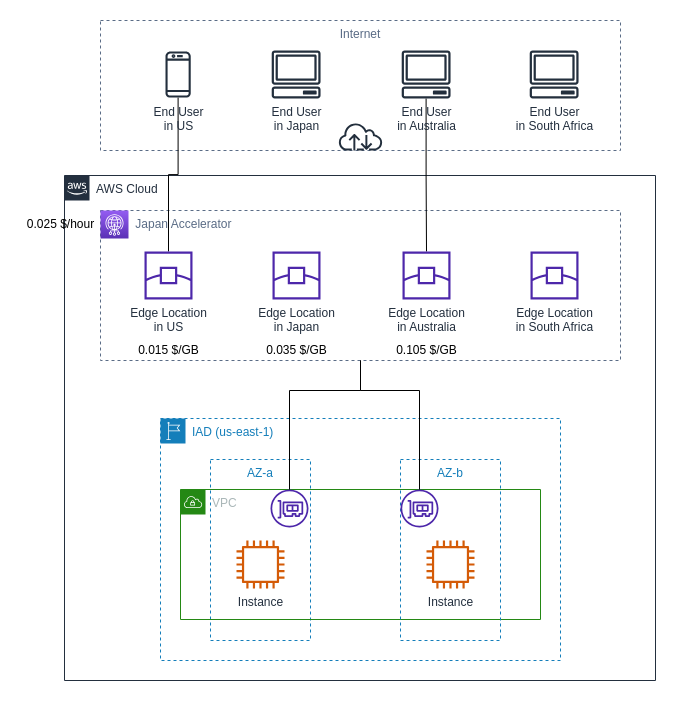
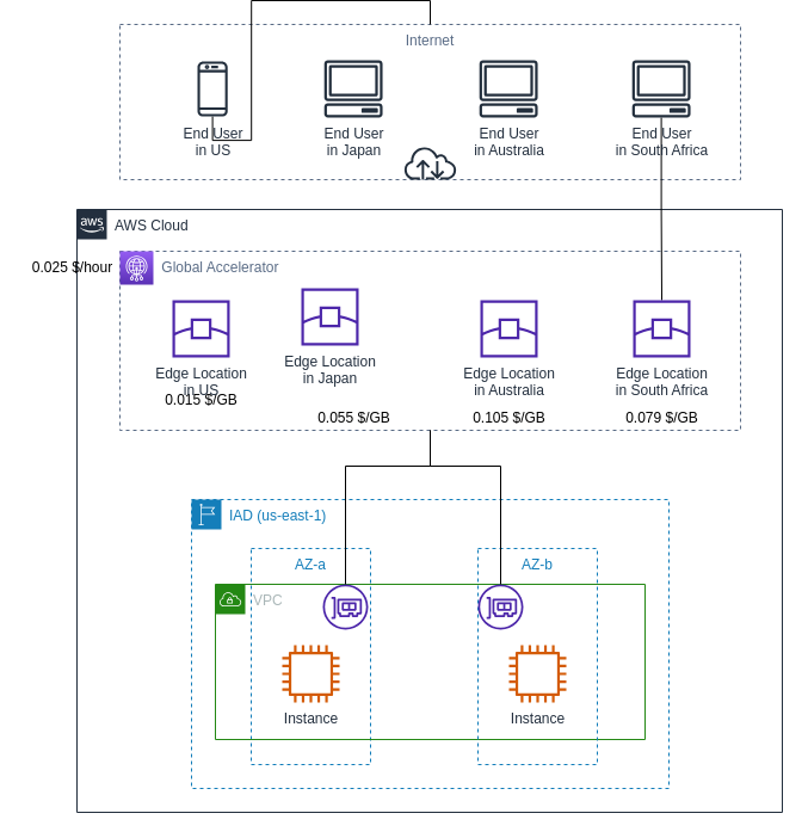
  <mxCell id="0" />
  <mxCell id="1" parent="0" />
  <mxCell id="2" value="AWS Cloud" style="points=[[0,0],[0.25,0],[0.5,0],[0.75,0],[1,0],[1,0.25],[1,0.5],[1,0.75],[1,1],[0.75,1],[0.5,1],[0.25,1],[0,1],[0,0.75],[0,0.5],[0,0.25]];outlineConnect=0;gradientColor=none;html=1;whiteSpace=wrap;fontSize=12;fontStyle=0;container=1;pointerEvents=0;collapsible=0;recursiveResize=0;shape=mxgraph.aws4.group;grIcon=mxgraph.aws4.group_aws_cloud_alt;strokeColor=#232F3E;fillColor=none;verticalAlign=top;align=left;spacingLeft=30;fontColor=#232F3E;dashed=0;" vertex="1" parent="1"><mxGeometry x="64" y="175" width="591" height="505" as="geometry" /></mxCell>
- <mxCell id="3" value="0.015 $/GB" style="text;html=1;align=center;verticalAlign=middle;resizable=0;points=[];autosize=1;strokeColor=none;fillColor=none;" vertex="1" parent="2"><mxGeometry x="63.62" y="165" width="80" height="20" as="geometry" /></mxCell>
- <mxCell id="4" value="          Japan Accelerator" style="fillColor=none;strokeColor=#5A6C86;dashed=1;verticalAlign=top;fontStyle=0;fontColor=#5A6C86;align=left;" vertex="1" parent="1"><mxGeometry x="100" y="210" width="520" height="150" as="geometry" /></mxCell>
+ <mxCell id="3" value="0.015 $/GB" style="text;html=1;align=center;verticalAlign=middle;resizable=0;points=[];autosize=1;strokeColor=none;fillColor=none;" vertex="1" parent="2"><mxGeometry x="63.62" y="150" width="80" height="20" as="geometry" /></mxCell>
+ <mxCell id="4" value="          Global Accelerator" style="fillColor=none;strokeColor=#5A6C86;dashed=1;verticalAlign=top;fontStyle=0;fontColor=#5A6C86;align=left;" vertex="1" parent="1"><mxGeometry x="100" y="210" width="520" height="150" as="geometry" /></mxCell>
  <mxCell id="5" value="Internet" style="fillColor=none;strokeColor=#5A6C86;dashed=1;verticalAlign=top;fontStyle=0;fontColor=#5A6C86;align=center;" vertex="1" parent="1"><mxGeometry x="100" y="20" width="520" height="130" as="geometry" /></mxCell>
  <mxCell id="6" value="IAD (us-east-1)" style="points=[[0,0],[0.25,0],[0.5,0],[0.75,0],[1,0],[1,0.25],[1,0.5],[1,0.75],[1,1],[0.75,1],[0.5,1],[0.25,1],[0,1],[0,0.75],[0,0.5],[0,0.25]];outlineConnect=0;gradientColor=none;html=1;whiteSpace=wrap;fontSize=12;fontStyle=0;container=0;pointerEvents=0;collapsible=0;recursiveResize=0;shape=mxgraph.aws4.group;grIcon=mxgraph.aws4.group_region;strokeColor=#147EBA;fillColor=none;verticalAlign=top;align=left;spacingLeft=30;fontColor=#147EBA;dashed=1;" vertex="1" parent="1"><mxGeometry x="160" y="418" width="400" height="242" as="geometry" /></mxCell>
  <mxCell id="7" value="AZ-a" style="fillColor=none;strokeColor=#147EBA;dashed=1;verticalAlign=top;fontStyle=0;fontColor=#147EBA;" vertex="1" parent="1"><mxGeometry x="210" y="459" width="100" height="181" as="geometry" /></mxCell>
  <mxCell id="8" value="VPC" style="points=[[0,0],[0.25,0],[0.5,0],[0.75,0],[1,0],[1,0.25],[1,0.5],[1,0.75],[1,1],[0.75,1],[0.5,1],[0.25,1],[0,1],[0,0.75],[0,0.5],[0,0.25]];outlineConnect=0;gradientColor=none;html=1;whiteSpace=wrap;fontSize=12;fontStyle=0;container=0;pointerEvents=0;collapsible=0;recursiveResize=0;shape=mxgraph.aws4.group;grIcon=mxgraph.aws4.group_vpc;strokeColor=#248814;fillColor=none;verticalAlign=top;align=left;spacingLeft=30;fontColor=#AAB7B8;dashed=0;" vertex="1" parent="1"><mxGeometry x="180" y="489" width="360" height="130" as="geometry" /></mxCell>
  <mxCell id="9" value="" style="sketch=0;outlineConnect=0;fontColor=#232F3E;gradientColor=none;fillColor=#4D27AA;strokeColor=none;dashed=0;verticalLabelPosition=bottom;verticalAlign=top;align=center;html=1;fontSize=12;fontStyle=0;aspect=fixed;pointerEvents=1;shape=mxgraph.aws4.elastic_network_interface;" vertex="1" parent="1"><mxGeometry x="270" y="489" width="38" height="38" as="geometry" /></mxCell>
  <mxCell id="10" value="AZ-b" style="fillColor=none;strokeColor=#147EBA;dashed=1;verticalAlign=top;fontStyle=0;fontColor=#147EBA;" vertex="1" parent="1"><mxGeometry x="400" y="459" width="100" height="181" as="geometry" /></mxCell>
  <mxCell id="11" value="" style="sketch=0;outlineConnect=0;fontColor=#232F3E;gradientColor=none;fillColor=#4D27AA;strokeColor=none;dashed=0;verticalLabelPosition=bottom;verticalAlign=top;align=center;html=1;fontSize=12;fontStyle=0;aspect=fixed;pointerEvents=1;shape=mxgraph.aws4.elastic_network_interface;" vertex="1" parent="1"><mxGeometry x="400" y="489" width="38" height="38" as="geometry" /></mxCell>
  <mxCell id="12" value="Instance" style="sketch=0;outlineConnect=0;fontColor=#232F3E;gradientColor=none;fillColor=#D45B07;strokeColor=none;dashed=0;verticalLabelPosition=bottom;verticalAlign=top;align=center;html=1;fontSize=12;fontStyle=0;aspect=fixed;pointerEvents=1;shape=mxgraph.aws4.instance2;" vertex="1" parent="1"><mxGeometry x="426" y="540" width="48" height="48" as="geometry" /></mxCell>
  <mxCell id="13" value="Instance" style="sketch=0;outlineConnect=0;fontColor=#232F3E;gradientColor=none;fillColor=#D45B07;strokeColor=none;dashed=0;verticalLabelPosition=bottom;verticalAlign=top;align=center;html=1;fontSize=12;fontStyle=0;aspect=fixed;pointerEvents=1;shape=mxgraph.aws4.instance2;" vertex="1" parent="1"><mxGeometry x="236" y="540" width="48" height="48" as="geometry" /></mxCell>
- <mxCell id="14" style="edgeStyle=orthogonalEdgeStyle;rounded=0;orthogonalLoop=1;jettySize=auto;html=1;endArrow=none;endFill=0;" edge="1" parent="1" source="15" target="25"><mxGeometry relative="1" as="geometry" /></mxCell>
+ <mxCell id="14" style="edgeStyle=orthogonalEdgeStyle;rounded=0;orthogonalLoop=1;jettySize=auto;html=1;endArrow=none;endFill=0;" edge="1" parent="1" source="15" target="5"><mxGeometry relative="1" as="geometry" /></mxCell>
  <mxCell id="15" value="End User &lt;br&gt;in US" style="sketch=0;outlineConnect=0;fontColor=#232F3E;gradientColor=none;fillColor=#232F3D;strokeColor=none;dashed=0;verticalLabelPosition=bottom;verticalAlign=top;align=center;html=1;fontSize=12;fontStyle=0;aspect=fixed;pointerEvents=1;shape=mxgraph.aws4.mobile_client;" vertex="1" parent="1"><mxGeometry x="165" y="50" width="25.23" height="48" as="geometry" /></mxCell>
+ <mxCell id="16" style="edgeStyle=orthogonalEdgeStyle;rounded=0;orthogonalLoop=1;jettySize=auto;html=1;endArrow=none;endFill=0;" edge="1" parent="1" source="17" target="27"><mxGeometry relative="1" as="geometry" /></mxCell>
  <mxCell id="17" value="End User&lt;br&gt;in South Africa" style="sketch=0;outlineConnect=0;fontColor=#232F3E;gradientColor=none;fillColor=#232F3D;strokeColor=none;dashed=0;verticalLabelPosition=bottom;verticalAlign=top;align=center;html=1;fontSize=12;fontStyle=0;aspect=fixed;pointerEvents=1;shape=mxgraph.aws4.client;" vertex="1" parent="1"><mxGeometry x="529" y="50" width="49.26" height="48" as="geometry" /></mxCell>
- <mxCell id="18" style="edgeStyle=orthogonalEdgeStyle;rounded=0;orthogonalLoop=1;jettySize=auto;html=1;endArrow=none;endFill=0;" edge="1" parent="1" source="19" target="26"><mxGeometry relative="1" as="geometry" /></mxCell>
  <mxCell id="19" value="End User&lt;br&gt;in Australia" style="sketch=0;outlineConnect=0;fontColor=#232F3E;gradientColor=none;fillColor=#232F3D;strokeColor=none;dashed=0;verticalLabelPosition=bottom;verticalAlign=top;align=center;html=1;fontSize=12;fontStyle=0;aspect=fixed;pointerEvents=1;shape=mxgraph.aws4.client;" vertex="1" parent="1"><mxGeometry x="401" y="50" width="49.26" height="48" as="geometry" /></mxCell>
  <mxCell id="20" value="End User&lt;br&gt;in Japan" style="sketch=0;outlineConnect=0;fontColor=#232F3E;gradientColor=none;fillColor=#232F3D;strokeColor=none;dashed=0;verticalLabelPosition=bottom;verticalAlign=top;align=center;html=1;fontSize=12;fontStyle=0;aspect=fixed;pointerEvents=1;shape=mxgraph.aws4.client;" vertex="1" parent="1"><mxGeometry x="271" y="50" width="49.26" height="48" as="geometry" /></mxCell>
  <mxCell id="21" style="edgeStyle=orthogonalEdgeStyle;rounded=0;orthogonalLoop=1;jettySize=auto;html=1;endArrow=none;endFill=0;" edge="1" parent="1" source="4" target="9"><mxGeometry relative="1" as="geometry"><Array as="points"><mxPoint x="360" y="390" /><mxPoint x="289" y="390" /></Array></mxGeometry></mxCell>
  <mxCell id="22" style="edgeStyle=orthogonalEdgeStyle;rounded=0;orthogonalLoop=1;jettySize=auto;html=1;endArrow=none;endFill=0;" edge="1" parent="1" source="4" target="11"><mxGeometry relative="1" as="geometry"><Array as="points"><mxPoint x="360" y="390" /><mxPoint x="419" y="390" /></Array></mxGeometry></mxCell>
  <mxCell id="23" value="" style="sketch=0;points=[[0,0,0],[0.25,0,0],[0.5,0,0],[0.75,0,0],[1,0,0],[0,1,0],[0.25,1,0],[0.5,1,0],[0.75,1,0],[1,1,0],[0,0.25,0],[0,0.5,0],[0,0.75,0],[1,0.25,0],[1,0.5,0],[1,0.75,0]];outlineConnect=0;fontColor=#232F3E;gradientColor=#945DF2;gradientDirection=north;fillColor=#5A30B5;strokeColor=#ffffff;dashed=0;verticalLabelPosition=bottom;verticalAlign=top;align=center;html=1;fontSize=12;fontStyle=0;aspect=fixed;shape=mxgraph.aws4.resourceIcon;resIcon=mxgraph.aws4.global_accelerator;" vertex="1" parent="1"><mxGeometry x="100" y="210" width="28" height="28" as="geometry" /></mxCell>
- <mxCell id="24" value="Edge Location&lt;br&gt;in Japan" style="sketch=0;outlineConnect=0;fontColor=#232F3E;gradientColor=none;fillColor=#4D27AA;strokeColor=none;dashed=0;verticalLabelPosition=bottom;verticalAlign=top;align=center;html=1;fontSize=12;fontStyle=0;aspect=fixed;pointerEvents=1;shape=mxgraph.aws4.edge_location;" vertex="1" parent="1"><mxGeometry x="272" y="251" width="48" height="48" as="geometry" /></mxCell>
+ <mxCell id="24" value="Edge Location&lt;br&gt;in Japan" style="sketch=0;outlineConnect=0;fontColor=#232F3E;gradientColor=none;fillColor=#4D27AA;strokeColor=none;dashed=0;verticalLabelPosition=bottom;verticalAlign=top;align=center;html=1;fontSize=12;fontStyle=0;aspect=fixed;pointerEvents=1;shape=mxgraph.aws4.edge_location;" vertex="1" parent="1"><mxGeometry x="252" y="241" width="48" height="48" as="geometry" /></mxCell>
  <mxCell id="25" value="Edge Location&lt;br&gt;in US" style="sketch=0;outlineConnect=0;fontColor=#232F3E;gradientColor=none;fillColor=#4D27AA;strokeColor=none;dashed=0;verticalLabelPosition=bottom;verticalAlign=top;align=center;html=1;fontSize=12;fontStyle=0;aspect=fixed;pointerEvents=1;shape=mxgraph.aws4.edge_location;" vertex="1" parent="1"><mxGeometry x="144" y="251" width="48" height="48" as="geometry" /></mxCell>
  <mxCell id="26" value="Edge Location&lt;br&gt;in Australia" style="sketch=0;outlineConnect=0;fontColor=#232F3E;gradientColor=none;fillColor=#4D27AA;strokeColor=none;dashed=0;verticalLabelPosition=bottom;verticalAlign=top;align=center;html=1;fontSize=12;fontStyle=0;aspect=fixed;pointerEvents=1;shape=mxgraph.aws4.edge_location;" vertex="1" parent="1"><mxGeometry x="402" y="251" width="48" height="48" as="geometry" /></mxCell>
  <mxCell id="27" value="Edge Location&lt;br&gt;in South Africa" style="sketch=0;outlineConnect=0;fontColor=#232F3E;gradientColor=none;fillColor=#4D27AA;strokeColor=none;dashed=0;verticalLabelPosition=bottom;verticalAlign=top;align=center;html=1;fontSize=12;fontStyle=0;aspect=fixed;pointerEvents=1;shape=mxgraph.aws4.edge_location;" vertex="1" parent="1"><mxGeometry x="530" y="251" width="48" height="48" as="geometry" /></mxCell>
  <mxCell id="28" value="" style="sketch=0;outlineConnect=0;fontColor=#232F3E;gradientColor=none;fillColor=#232F3D;strokeColor=none;dashed=0;verticalLabelPosition=bottom;verticalAlign=top;align=center;html=1;fontSize=12;fontStyle=0;aspect=fixed;pointerEvents=1;shape=mxgraph.aws4.internet;" vertex="1" parent="1"><mxGeometry x="337.25" y="122" width="45.5" height="28" as="geometry" /></mxCell>
- <mxCell id="29" value="0.035 $/GB" style="text;html=1;align=center;verticalAlign=middle;resizable=0;points=[];autosize=1;strokeColor=none;fillColor=none;" vertex="1" parent="1"><mxGeometry x="255.63" y="340" width="80" height="20" as="geometry" /></mxCell>
+ <mxCell id="29" value="0.055 $/GB" style="text;html=1;align=center;verticalAlign=middle;resizable=0;points=[];autosize=1;strokeColor=none;fillColor=none;" vertex="1" parent="1"><mxGeometry x="255.63" y="340" width="80" height="20" as="geometry" /></mxCell>
  <mxCell id="30" value="0.105 $/GB" style="text;html=1;align=center;verticalAlign=middle;resizable=0;points=[];autosize=1;strokeColor=none;fillColor=none;" vertex="1" parent="1"><mxGeometry x="386" y="340" width="80" height="20" as="geometry" /></mxCell>
+ <mxCell id="31" value="0.079 $/GB" style="text;html=1;align=center;verticalAlign=middle;resizable=0;points=[];autosize=1;strokeColor=none;fillColor=none;" vertex="1" parent="1"><mxGeometry x="514" y="340" width="80" height="20" as="geometry" /></mxCell>
  <mxCell id="32" value="0.025 $/hour" style="text;html=1;align=center;verticalAlign=middle;resizable=0;points=[];autosize=1;strokeColor=none;fillColor=none;" vertex="1" parent="1"><mxGeometry x="20" y="214" width="80" height="20" as="geometry" /></mxCell>
